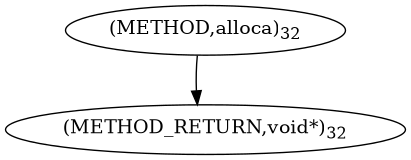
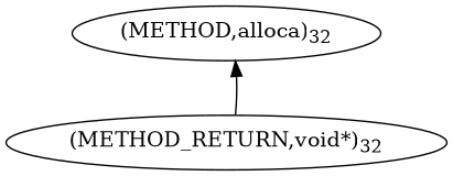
  digraph {
    n1 [label=<(METHOD,alloca)<SUB>32</SUB>>]
    n2 [label=<(METHOD_RETURN,void*)<SUB>32</SUB>>]
-   n1 -> n2
+   n2 -> n1
  }
